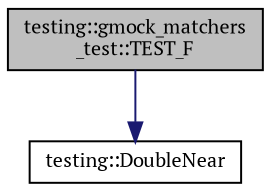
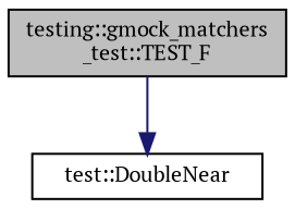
  digraph {
    rankdir=TB
    fontname="PT Serif"
    node [color=black fontname="PT Serif" fontsize=10 shape=record style=filled]
    n1 [fillcolor=grey75 fontcolor=black height=0.2 label="testing::gmock_matchers\l_test::TEST_F" width=0.4]
-   n2 [fillcolor=white height=0.2 label="testing::DoubleNear" width=0.4]
+   n2 [fillcolor=white height=0.2 label="test::DoubleNear" width=0.4]
    n1 -> n2 [color=midnightblue fontname="PT Serif" fontsize=10 labelfontname=Helvetica labelfontsize=10 style=solid]
  }
